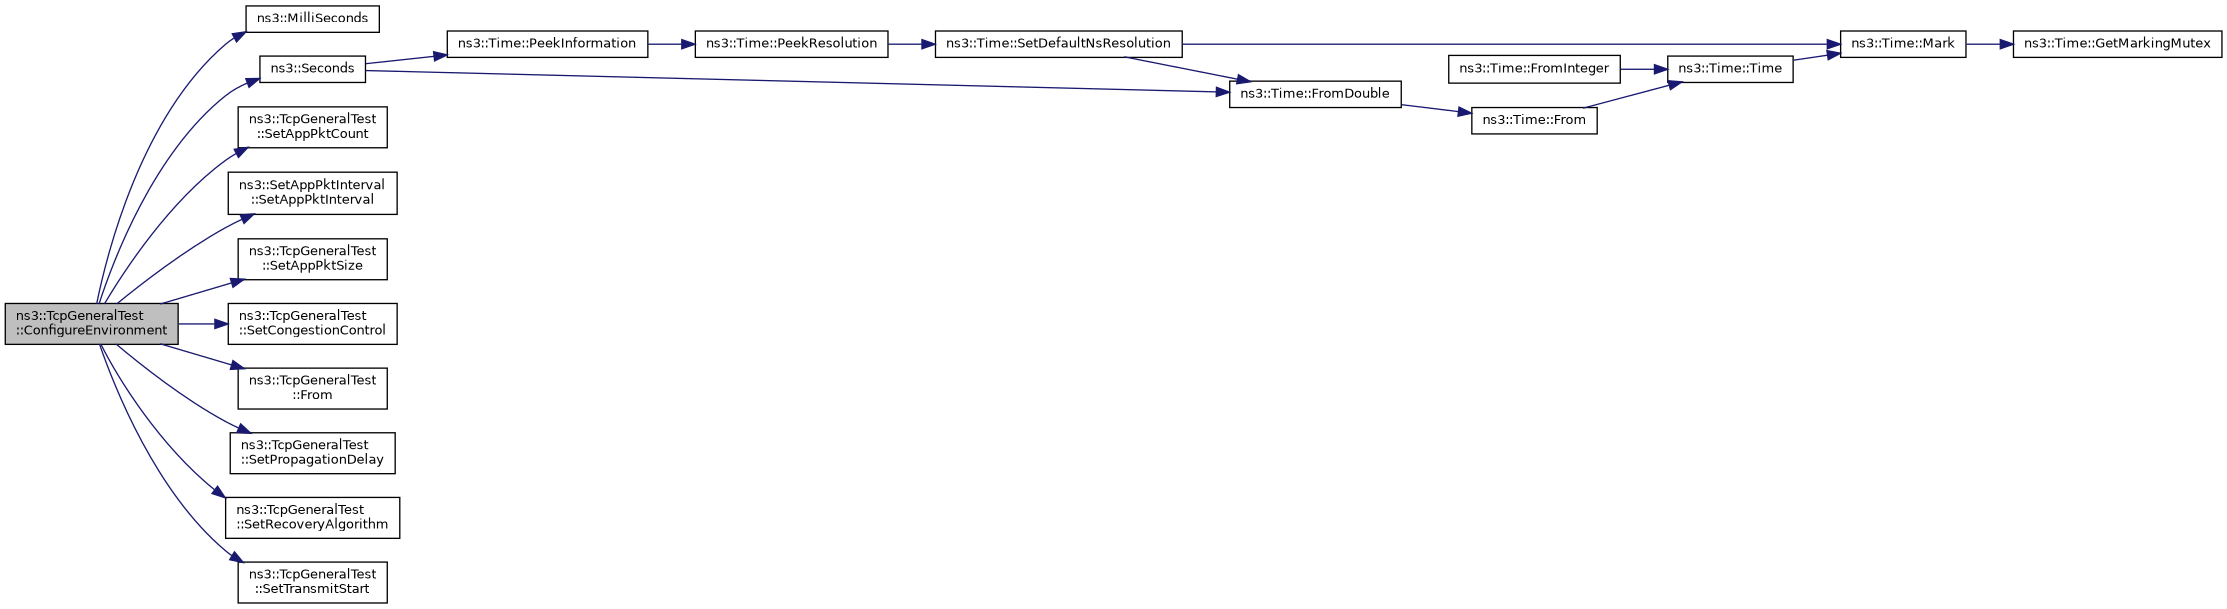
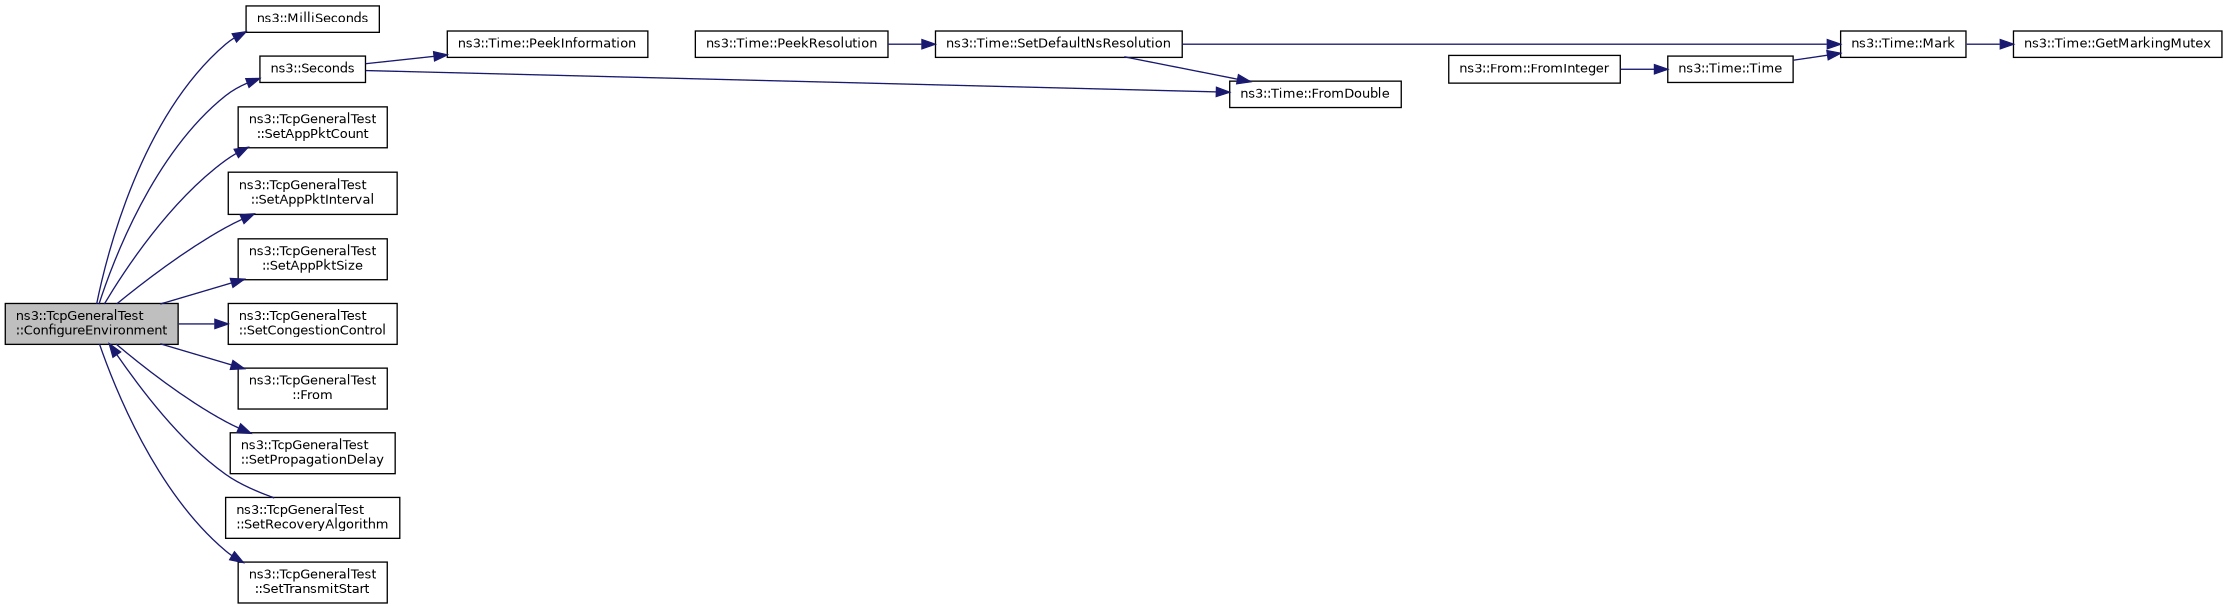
  digraph {
    rankdir=LR
    node [color=black fillcolor=white fontname=Helvetica fontsize=10 shape=record style=filled]
    edge [color=midnightblue fontname=Helvetica fontsize=10 labelfontname=Helvetica labelfontsize=10 style=solid]
    n1 [fillcolor=grey75 fontcolor=black height=0.2 label="ns3::TcpGeneralTest\l::ConfigureEnvironment" width=0.4]
    n2 [height=0.2 label="ns3::MilliSeconds" width=0.4]
    n3 [height=0.2 label="ns3::Seconds" width=0.4]
    n4 [height=0.2 label="ns3::TcpGeneralTest\l::SetAppPktCount" width=0.4]
-   n5 [height=0.2 label="ns3::SetAppPktInterval\l::SetAppPktInterval" width=0.4]
+   n5 [height=0.2 label="ns3::TcpGeneralTest\l::SetAppPktInterval" width=0.4]
    n6 [height=0.2 label="ns3::TcpGeneralTest\l::SetAppPktSize" width=0.4]
    n7 [height=0.2 label="ns3::TcpGeneralTest\l::SetCongestionControl" width=0.4]
    n8 [height=0.2 label="ns3::TcpGeneralTest\l::From" width=0.4]
    n9 [height=0.2 label="ns3::TcpGeneralTest\l::SetPropagationDelay" width=0.4]
    n10 [height=0.2 label="ns3::TcpGeneralTest\l::SetRecoveryAlgorithm" width=0.4]
    n11 [height=0.2 label="ns3::TcpGeneralTest\l::SetTransmitStart" width=0.4]
    n12 [height=0.2 label="ns3::Time::PeekInformation" width=0.4]
    n13 [height=0.2 label="ns3::Time::FromDouble" width=0.4]
-   n14 [height=0.2 label="ns3::Time::FromInteger" width=0.4]
+   n14 [height=0.2 label="ns3::From::FromInteger" width=0.4]
    n15 [height=0.2 label="ns3::Time::Time" width=0.4]
    n16 [height=0.2 label="ns3::Time::Mark" width=0.4]
    n17 [height=0.2 label="ns3::Time::PeekResolution" width=0.4]
    n18 [height=0.2 label="ns3::Time::GetMarkingMutex" width=0.4]
    n19 [height=0.2 label="ns3::Time::SetDefaultNsResolution" width=0.4]
-   n20 [height=0.2 label="ns3::Time::From" width=0.4]
    n1 -> n2
    n1 -> n3
    n1 -> n4
    n1 -> n5
    n1 -> n6
    n1 -> n7
    n1 -> n8
    n1 -> n9
-   n1 -> n10
+   n10 -> n1
    n1 -> n11
    n3 -> n12
    n3 -> n13
-   n12 -> n17
-   n13 -> n20
    n14 -> n15
    n15 -> n16
    n16 -> n18
    n17 -> n19
    n19 -> n13
    n19 -> n16
-   n20 -> n15
  }
